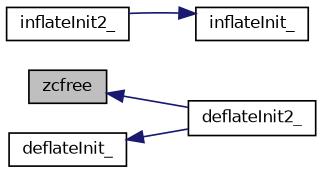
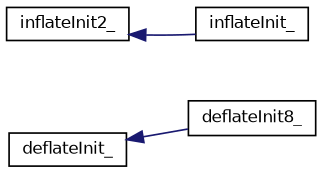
  digraph {
    rankdir=LR
    node [color=black fillcolor=white fontname=Helvetica fontsize=10 shape=record style=filled]
    edge [color=midnightblue dir=back fontname=Helvetica fontsize=10 labelfontname=Helvetica labelfontsize=10 style=solid]
-   n1 [fillcolor=grey75 fontcolor=black height=0.2 label=zcfree width=0.4]
-   n2 [height=0.2 label=deflateInit2_ width=0.4]
+   n2 [height=0.2 label=deflateInit8_ width=0.4]
    n3 [height=0.2 label=inflateInit2_ width=0.4]
    n4 [height=0.2 label=inflateInit_ width=0.4]
    n5 [height=0.2 label=deflateInit_ width=0.4]
-   n1 -> n2
-   n4 -> n3
+   n3 -> n4
    n5 -> n2
  }
